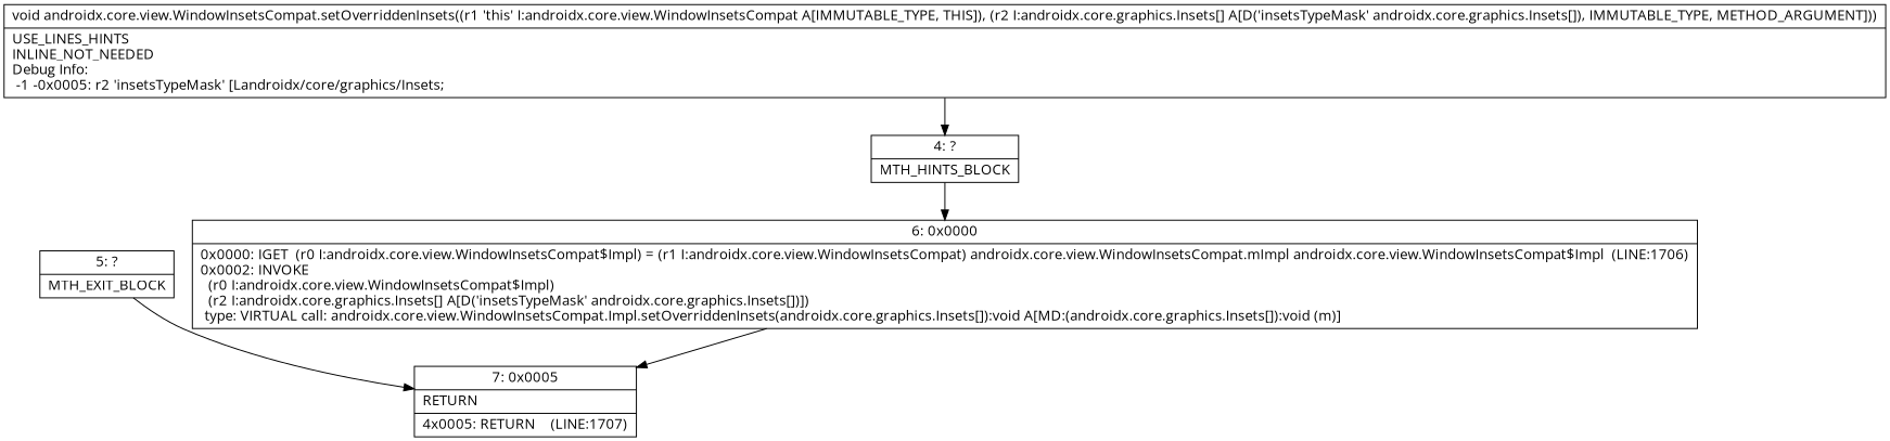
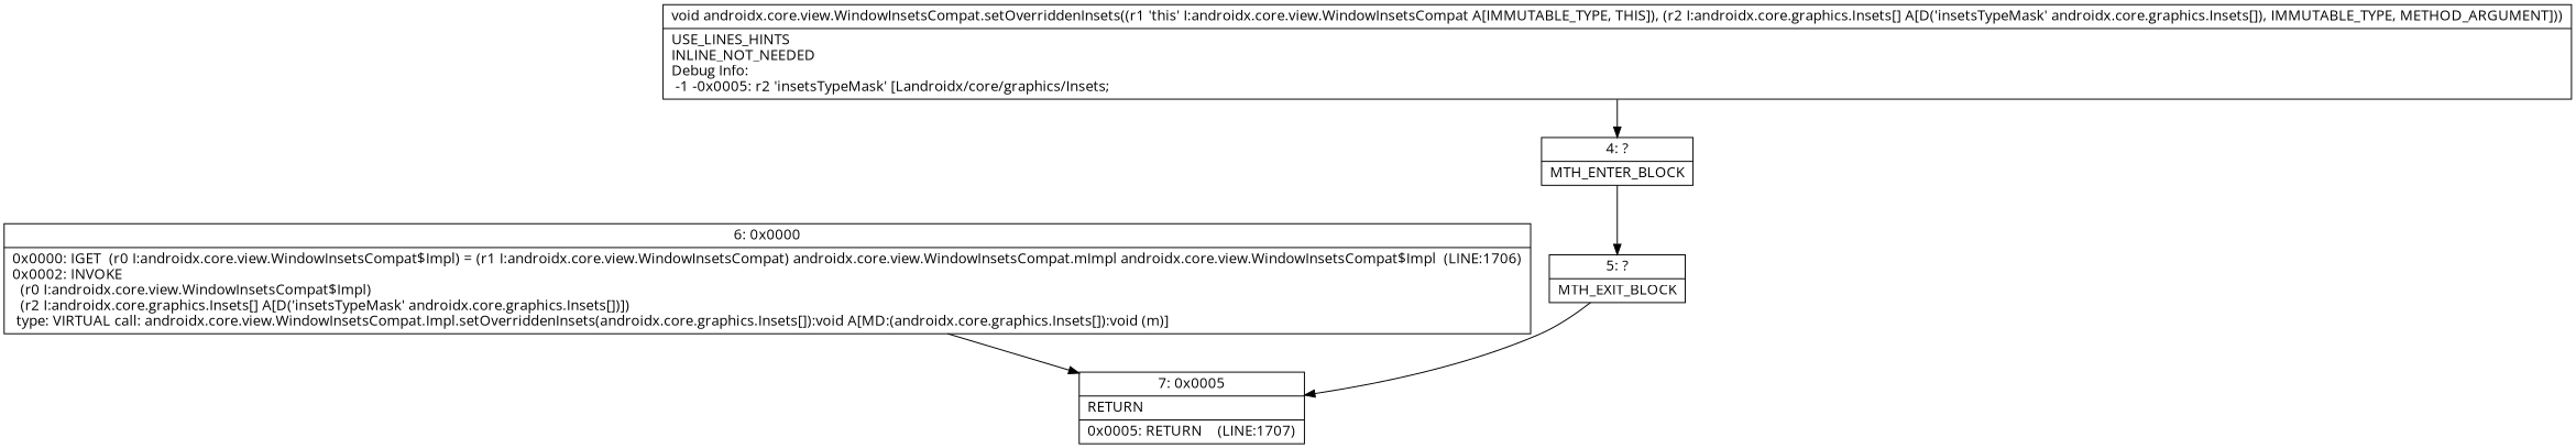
  digraph {
    fontname="Open Sans"
    node [fontname="Open Sans" shape=record]
    edge [fontname="Open Sans"]
-   n1 [label="{4\:\ ?|MTH_HINTS_BLOCK\l}"]
+   n1 [label="{4\:\ ?|MTH_ENTER_BLOCK\l}"]
    n2 [label="{6\:\ 0x0000|0x0000: IGET  (r0 I:androidx.core.view.WindowInsetsCompat$Impl) = (r1 I:androidx.core.view.WindowInsetsCompat) androidx.core.view.WindowInsetsCompat.mImpl androidx.core.view.WindowInsetsCompat$Impl  (LINE:1706)\l0x0002: INVOKE  \l  (r0 I:androidx.core.view.WindowInsetsCompat$Impl)\l  (r2 I:androidx.core.graphics.Insets[] A[D('insetsTypeMask' androidx.core.graphics.Insets[])])\l type: VIRTUAL call: androidx.core.view.WindowInsetsCompat.Impl.setOverriddenInsets(androidx.core.graphics.Insets[]):void A[MD:(androidx.core.graphics.Insets[]):void (m)]\l}"]
-   n3 [label="{7\:\ 0x0005|RETURN\l|4x0005: RETURN    (LINE:1707)\l}"]
+   n3 [label="{7\:\ 0x0005|RETURN\l|0x0005: RETURN    (LINE:1707)\l}"]
    n4 [label="{5\:\ ?|MTH_EXIT_BLOCK\l}"]
    n5 [label="{void androidx.core.view.WindowInsetsCompat.setOverriddenInsets((r1 'this' I:androidx.core.view.WindowInsetsCompat A[IMMUTABLE_TYPE, THIS]), (r2 I:androidx.core.graphics.Insets[] A[D('insetsTypeMask' androidx.core.graphics.Insets[]), IMMUTABLE_TYPE, METHOD_ARGUMENT]))  | USE_LINES_HINTS\lINLINE_NOT_NEEDED\lDebug Info:\l  \-1 \-0x0005: r2 'insetsTypeMask' [Landroidx\/core\/graphics\/Insets;\l}"]
-   n1 -> n2
+   n1 -> n4
    n2 -> n3
    n4 -> n3
    n5 -> n1
  }
